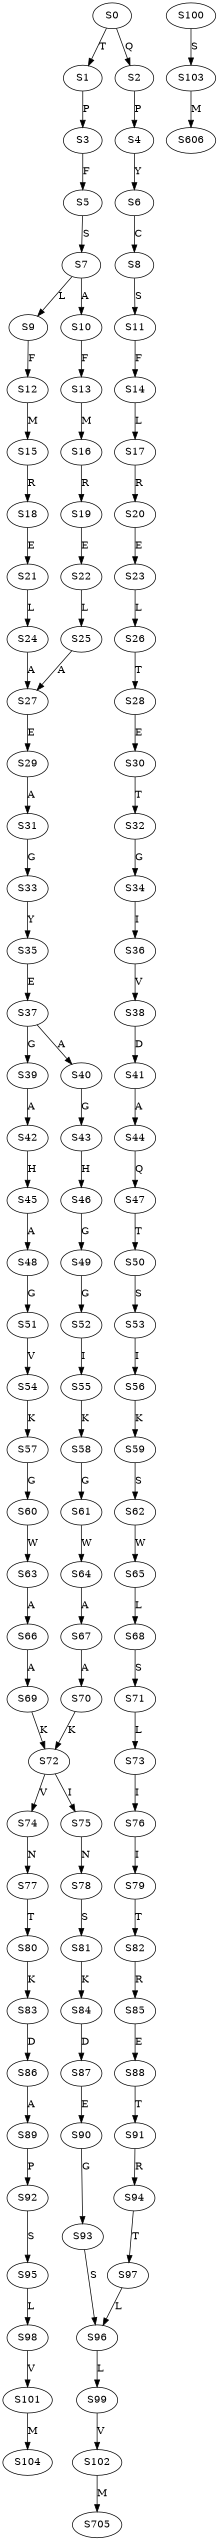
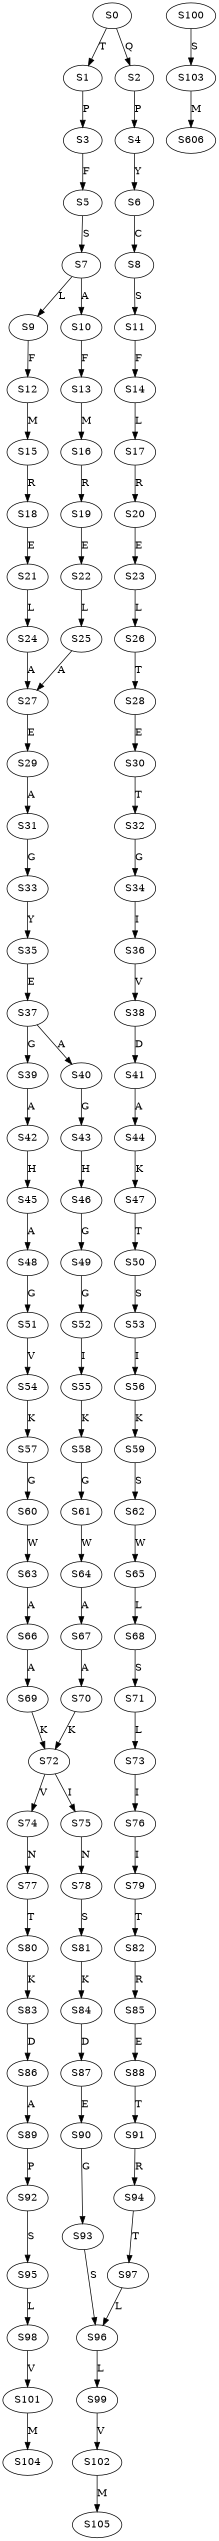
  strict digraph {
    S0
    S1
    S2
    S3
    S4
    S5
    S6
    S7
    S8
    S9
    S10
    S11
    S12
    S13
    S14
    S15
    S16
    S17
    S18
    S19
    S20
    S21
    S22
    S23
    S24
    S25
    S26
    S27
    S28
    S29
    S30
    S31
    S32
    S33
    S34
    S35
    S36
    S37
    S38
    S39
    S40
    S41
    S42
    S43
    S44
    S45
    S46
    S47
    S48
    S49
    S50
    S51
    S52
    S53
    S54
    S55
    S56
    S57
    S58
    S59
    S60
    S61
    S62
    S63
    S64
    S65
    S66
    S67
    S68
    S69
    S70
    S71
    S72
    S73
    S74
    S75
    S76
    S77
    S78
    S79
    S80
    S81
    S82
    S83
    S84
    S85
    S86
    S87
    S88
    S89
    S90
    S91
    S92
    S93
    S94
    S95
    S96
    S97
    S98
    S99
    S101
    S102
    S100
    S103
    S104
-   S105 [label=S705]
+   S105
    n107 [label=S606]
    S0 -> S1 [label=T]
    S0 -> S2 [label=Q]
    S1 -> S3 [label=P]
    S2 -> S4 [label=P]
    S3 -> S5 [label=F]
    S4 -> S6 [label=Y]
    S5 -> S7 [label=S]
    S6 -> S8 [label=C]
    S7 -> S9 [label=L]
    S7 -> S10 [label=A]
    S8 -> S11 [label=S]
    S9 -> S12 [label=F]
    S10 -> S13 [label=F]
    S11 -> S14 [label=F]
    S12 -> S15 [label=M]
    S13 -> S16 [label=M]
    S14 -> S17 [label=L]
    S15 -> S18 [label=R]
    S16 -> S19 [label=R]
    S17 -> S20 [label=R]
    S18 -> S21 [label=E]
    S19 -> S22 [label=E]
    S20 -> S23 [label=E]
    S21 -> S24 [label=L]
    S22 -> S25 [label=L]
    S23 -> S26 [label=L]
    S24 -> S27 [label=A]
    S25 -> S27 [label=A]
    S26 -> S28 [label=T]
    S27 -> S29 [label=E]
    S28 -> S30 [label=E]
    S29 -> S31 [label=A]
    S30 -> S32 [label=T]
    S31 -> S33 [label=G]
    S32 -> S34 [label=G]
    S33 -> S35 [label=Y]
    S34 -> S36 [label=I]
    S35 -> S37 [label=E]
    S36 -> S38 [label=V]
    S37 -> S39 [label=G]
    S37 -> S40 [label=A]
    S38 -> S41 [label=D]
    S39 -> S42 [label=A]
    S40 -> S43 [label=G]
    S41 -> S44 [label=A]
    S42 -> S45 [label=H]
    S43 -> S46 [label=H]
-   S44 -> S47 [label=Q]
+   S44 -> S47 [label=K]
    S45 -> S48 [label=A]
    S46 -> S49 [label=G]
    S47 -> S50 [label=T]
    S48 -> S51 [label=G]
    S49 -> S52 [label=G]
    S50 -> S53 [label=S]
    S51 -> S54 [label=V]
    S52 -> S55 [label=I]
    S53 -> S56 [label=I]
    S54 -> S57 [label=K]
    S55 -> S58 [label=K]
    S56 -> S59 [label=K]
    S57 -> S60 [label=G]
    S58 -> S61 [label=G]
    S59 -> S62 [label=S]
    S60 -> S63 [label=W]
    S61 -> S64 [label=W]
    S62 -> S65 [label=W]
    S63 -> S66 [label=A]
    S64 -> S67 [label=A]
    S65 -> S68 [label=L]
    S66 -> S69 [label=A]
    S67 -> S70 [label=A]
    S68 -> S71 [label=S]
    S69 -> S72 [label=K]
    S70 -> S72 [label=K]
    S71 -> S73 [label=L]
    S72 -> S74 [label=V]
    S72 -> S75 [label=I]
    S73 -> S76 [label=I]
    S74 -> S77 [label=N]
    S75 -> S78 [label=N]
    S76 -> S79 [label=I]
    S77 -> S80 [label=T]
    S78 -> S81 [label=S]
    S79 -> S82 [label=T]
    S80 -> S83 [label=K]
    S81 -> S84 [label=K]
    S82 -> S85 [label=R]
    S83 -> S86 [label=D]
    S84 -> S87 [label=D]
    S85 -> S88 [label=E]
    S86 -> S89 [label=A]
    S87 -> S90 [label=E]
    S88 -> S91 [label=T]
    S89 -> S92 [label=P]
    S90 -> S93 [label=G]
    S91 -> S94 [label=R]
    S92 -> S95 [label=S]
    S93 -> S96 [label=S]
    S94 -> S97 [label=T]
    S95 -> S98 [label=L]
    S96 -> S99 [label=L]
    S97 -> S96 [label=L]
    S98 -> S101 [label=V]
    S99 -> S102 [label=V]
    S101 -> S104 [label=M]
    S102 -> S105 [label=M]
    S100 -> S103 [label=S]
    S103 -> n107 [label=M]
  }
